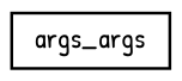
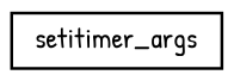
  digraph {
    rankdir=LR
    fontname="Patrick Hand"
-   n1 [color=black fillcolor=white fontname="Patrick Hand" fontsize=10 height=0.2 label=args_args shape=record style=filled width=0.4]
+   n1 [color=black fillcolor=white fontname="Patrick Hand" fontsize=10 height=0.2 label=setitimer_args shape=record style=filled width=0.4]
  }
